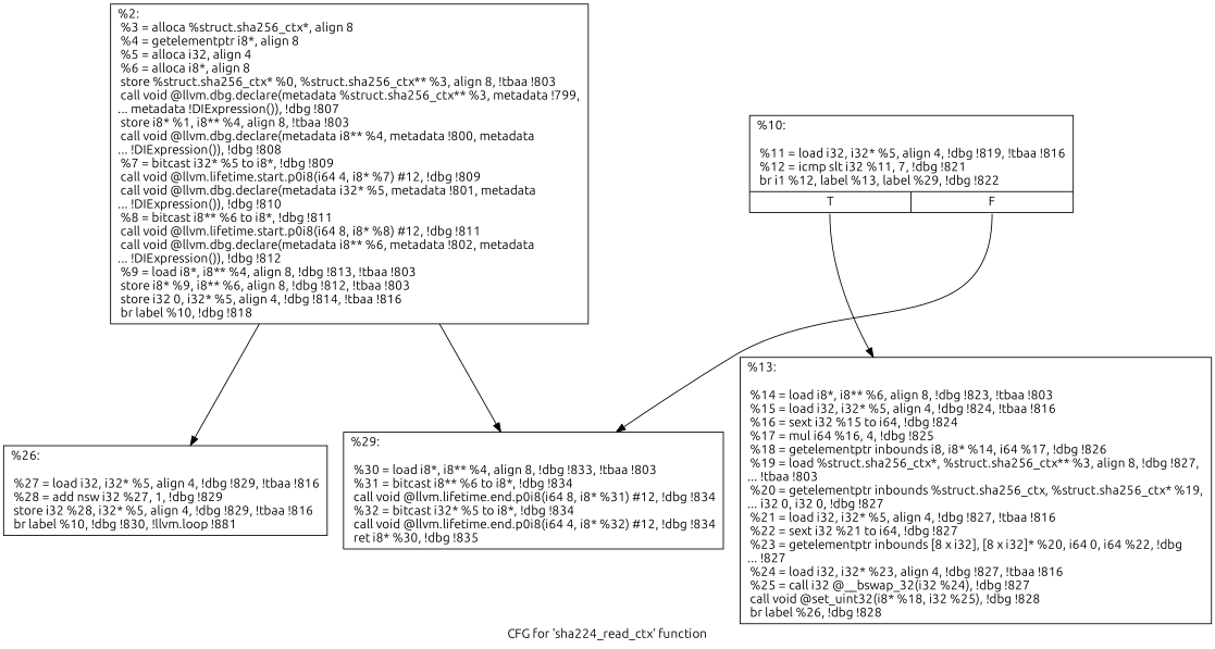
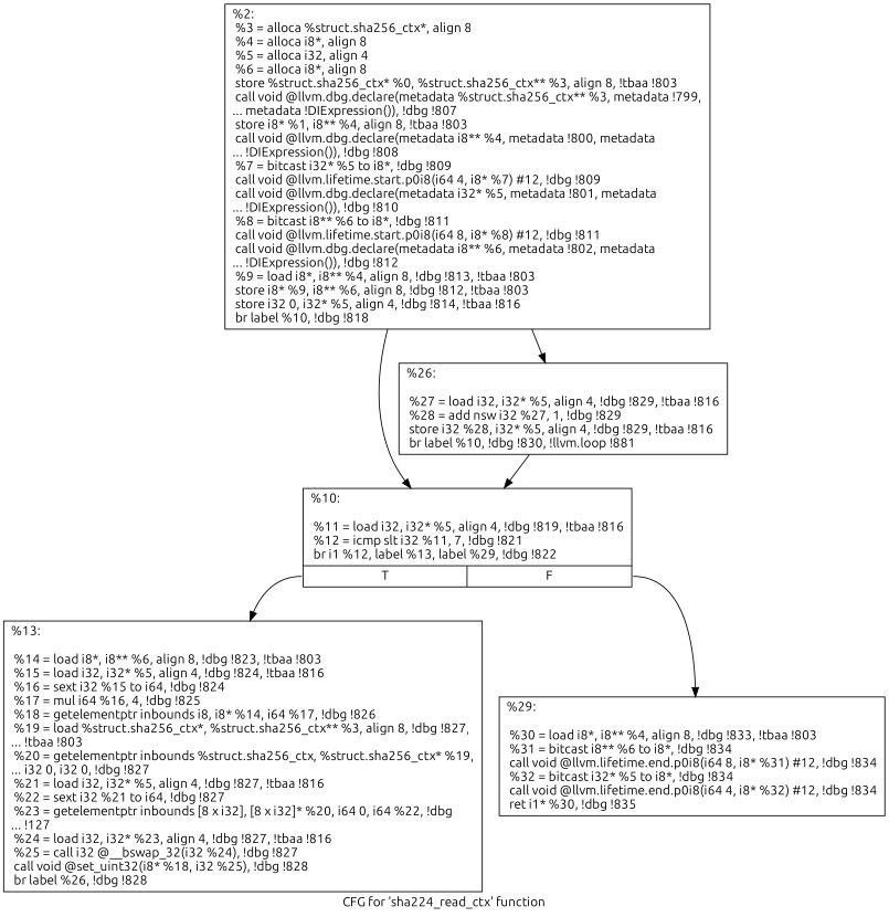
  digraph {
    fontname=Ubuntu
    label="CFG for 'sha224_read_ctx' function"
    node [fontname=Ubuntu shape=record]
    edge [fontname=Ubuntu]
-   n1 [label="{%2:\l  %3 = alloca %struct.sha256_ctx*, align 8\l  %4 = getelementptr i8*, align 8\l  %5 = alloca i32, align 4\l  %6 = alloca i8*, align 8\l  store %struct.sha256_ctx* %0, %struct.sha256_ctx** %3, align 8, !tbaa !803\l  call void @llvm.dbg.declare(metadata %struct.sha256_ctx** %3, metadata !799,\l... metadata !DIExpression()), !dbg !807\l  store i8* %1, i8** %4, align 8, !tbaa !803\l  call void @llvm.dbg.declare(metadata i8** %4, metadata !800, metadata\l... !DIExpression()), !dbg !808\l  %7 = bitcast i32* %5 to i8*, !dbg !809\l  call void @llvm.lifetime.start.p0i8(i64 4, i8* %7) #12, !dbg !809\l  call void @llvm.dbg.declare(metadata i32* %5, metadata !801, metadata\l... !DIExpression()), !dbg !810\l  %8 = bitcast i8** %6 to i8*, !dbg !811\l  call void @llvm.lifetime.start.p0i8(i64 8, i8* %8) #12, !dbg !811\l  call void @llvm.dbg.declare(metadata i8** %6, metadata !802, metadata\l... !DIExpression()), !dbg !812\l  %9 = load i8*, i8** %4, align 8, !dbg !813, !tbaa !803\l  store i8* %9, i8** %6, align 8, !dbg !812, !tbaa !803\l  store i32 0, i32* %5, align 4, !dbg !814, !tbaa !816\l  br label %10, !dbg !818\l}"]
+   n1 [label="{%2:\l  %3 = alloca %struct.sha256_ctx*, align 8\l  %4 = alloca i8*, align 8\l  %5 = alloca i32, align 4\l  %6 = alloca i8*, align 8\l  store %struct.sha256_ctx* %0, %struct.sha256_ctx** %3, align 8, !tbaa !803\l  call void @llvm.dbg.declare(metadata %struct.sha256_ctx** %3, metadata !799,\l... metadata !DIExpression()), !dbg !807\l  store i8* %1, i8** %4, align 8, !tbaa !803\l  call void @llvm.dbg.declare(metadata i8** %4, metadata !800, metadata\l... !DIExpression()), !dbg !808\l  %7 = bitcast i32* %5 to i8*, !dbg !809\l  call void @llvm.lifetime.start.p0i8(i64 4, i8* %7) #12, !dbg !809\l  call void @llvm.dbg.declare(metadata i32* %5, metadata !801, metadata\l... !DIExpression()), !dbg !810\l  %8 = bitcast i8** %6 to i8*, !dbg !811\l  call void @llvm.lifetime.start.p0i8(i64 8, i8* %8) #12, !dbg !811\l  call void @llvm.dbg.declare(metadata i8** %6, metadata !802, metadata\l... !DIExpression()), !dbg !812\l  %9 = load i8*, i8** %4, align 8, !dbg !813, !tbaa !803\l  store i8* %9, i8** %6, align 8, !dbg !812, !tbaa !803\l  store i32 0, i32* %5, align 4, !dbg !814, !tbaa !816\l  br label %10, !dbg !818\l}"]
    n2 [label="{%10:\l\l  %11 = load i32, i32* %5, align 4, !dbg !819, !tbaa !816\l  %12 = icmp slt i32 %11, 7, !dbg !821\l  br i1 %12, label %13, label %29, !dbg !822\l|{<s0>T|<s1>F}}"]
    n3 [label="{%26:\l\l  %27 = load i32, i32* %5, align 4, !dbg !829, !tbaa !816\l  %28 = add nsw i32 %27, 1, !dbg !829\l  store i32 %28, i32* %5, align 4, !dbg !829, !tbaa !816\l  br label %10, !dbg !830, !llvm.loop !881\l}"]
-   n4 [label="{%13:\l\l  %14 = load i8*, i8** %6, align 8, !dbg !823, !tbaa !803\l  %15 = load i32, i32* %5, align 4, !dbg !824, !tbaa !816\l  %16 = sext i32 %15 to i64, !dbg !824\l  %17 = mul i64 %16, 4, !dbg !825\l  %18 = getelementptr inbounds i8, i8* %14, i64 %17, !dbg !826\l  %19 = load %struct.sha256_ctx*, %struct.sha256_ctx** %3, align 8, !dbg !827,\l... !tbaa !803\l  %20 = getelementptr inbounds %struct.sha256_ctx, %struct.sha256_ctx* %19,\l... i32 0, i32 0, !dbg !827\l  %21 = load i32, i32* %5, align 4, !dbg !827, !tbaa !816\l  %22 = sext i32 %21 to i64, !dbg !827\l  %23 = getelementptr inbounds [8 x i32], [8 x i32]* %20, i64 0, i64 %22, !dbg\l... !827\l  %24 = load i32, i32* %23, align 4, !dbg !827, !tbaa !816\l  %25 = call i32 @__bswap_32(i32 %24), !dbg !827\l  call void @set_uint32(i8* %18, i32 %25), !dbg !828\l  br label %26, !dbg !828\l}"]
-   n5 [label="{%29:\l\l  %30 = load i8*, i8** %4, align 8, !dbg !833, !tbaa !803\l  %31 = bitcast i8** %6 to i8*, !dbg !834\l  call void @llvm.lifetime.end.p0i8(i64 8, i8* %31) #12, !dbg !834\l  %32 = bitcast i32* %5 to i8*, !dbg !834\l  call void @llvm.lifetime.end.p0i8(i64 4, i8* %32) #12, !dbg !834\l  ret i8* %30, !dbg !835\l}"]
-   n1 -> n5
+   n4 [label="{%13:\l\l  %14 = load i8*, i8** %6, align 8, !dbg !823, !tbaa !803\l  %15 = load i32, i32* %5, align 4, !dbg !824, !tbaa !816\l  %16 = sext i32 %15 to i64, !dbg !824\l  %17 = mul i64 %16, 4, !dbg !825\l  %18 = getelementptr inbounds i8, i8* %14, i64 %17, !dbg !826\l  %19 = load %struct.sha256_ctx*, %struct.sha256_ctx** %3, align 8, !dbg !827,\l... !tbaa !803\l  %20 = getelementptr inbounds %struct.sha256_ctx, %struct.sha256_ctx* %19,\l... i32 0, i32 0, !dbg !827\l  %21 = load i32, i32* %5, align 4, !dbg !827, !tbaa !816\l  %22 = sext i32 %21 to i64, !dbg !827\l  %23 = getelementptr inbounds [8 x i32], [8 x i32]* %20, i64 0, i64 %22, !dbg\l... !127\l  %24 = load i32, i32* %23, align 4, !dbg !827, !tbaa !816\l  %25 = call i32 @__bswap_32(i32 %24), !dbg !827\l  call void @set_uint32(i8* %18, i32 %25), !dbg !828\l  br label %26, !dbg !828\l}"]
+   n5 [label="{%29:\l\l  %30 = load i8*, i8** %4, align 8, !dbg !833, !tbaa !803\l  %31 = bitcast i8** %6 to i8*, !dbg !834\l  call void @llvm.lifetime.end.p0i8(i64 8, i8* %31) #12, !dbg !834\l  %32 = bitcast i32* %5 to i8*, !dbg !834\l  call void @llvm.lifetime.end.p0i8(i64 4, i8* %32) #12, !dbg !834\l  ret i1* %30, !dbg !835\l}"]
+   n1 -> n2
    n1 -> n3
    n2 -> n4 [tailport=s0]
    n2 -> n5 [tailport=s1]
+   n3 -> n2
  }
